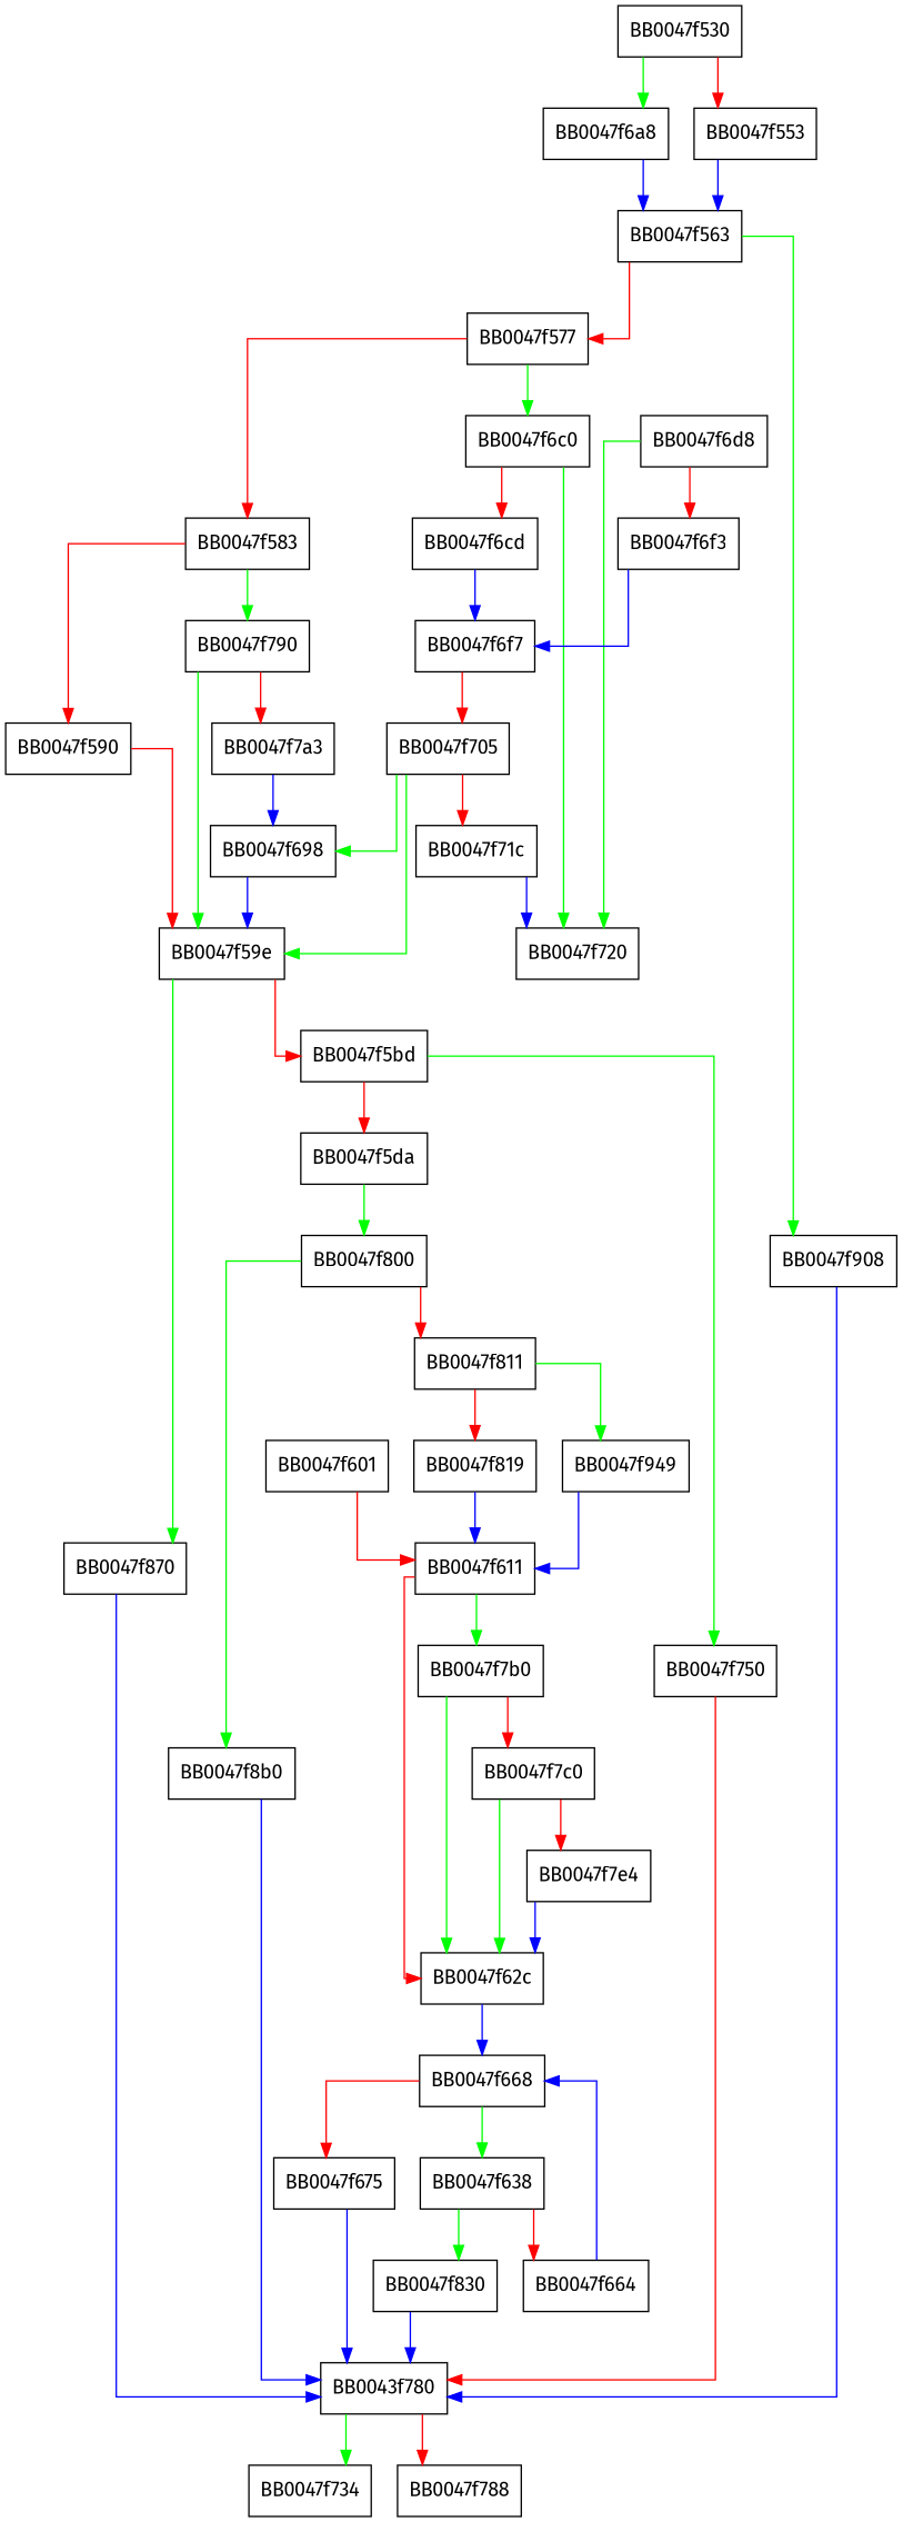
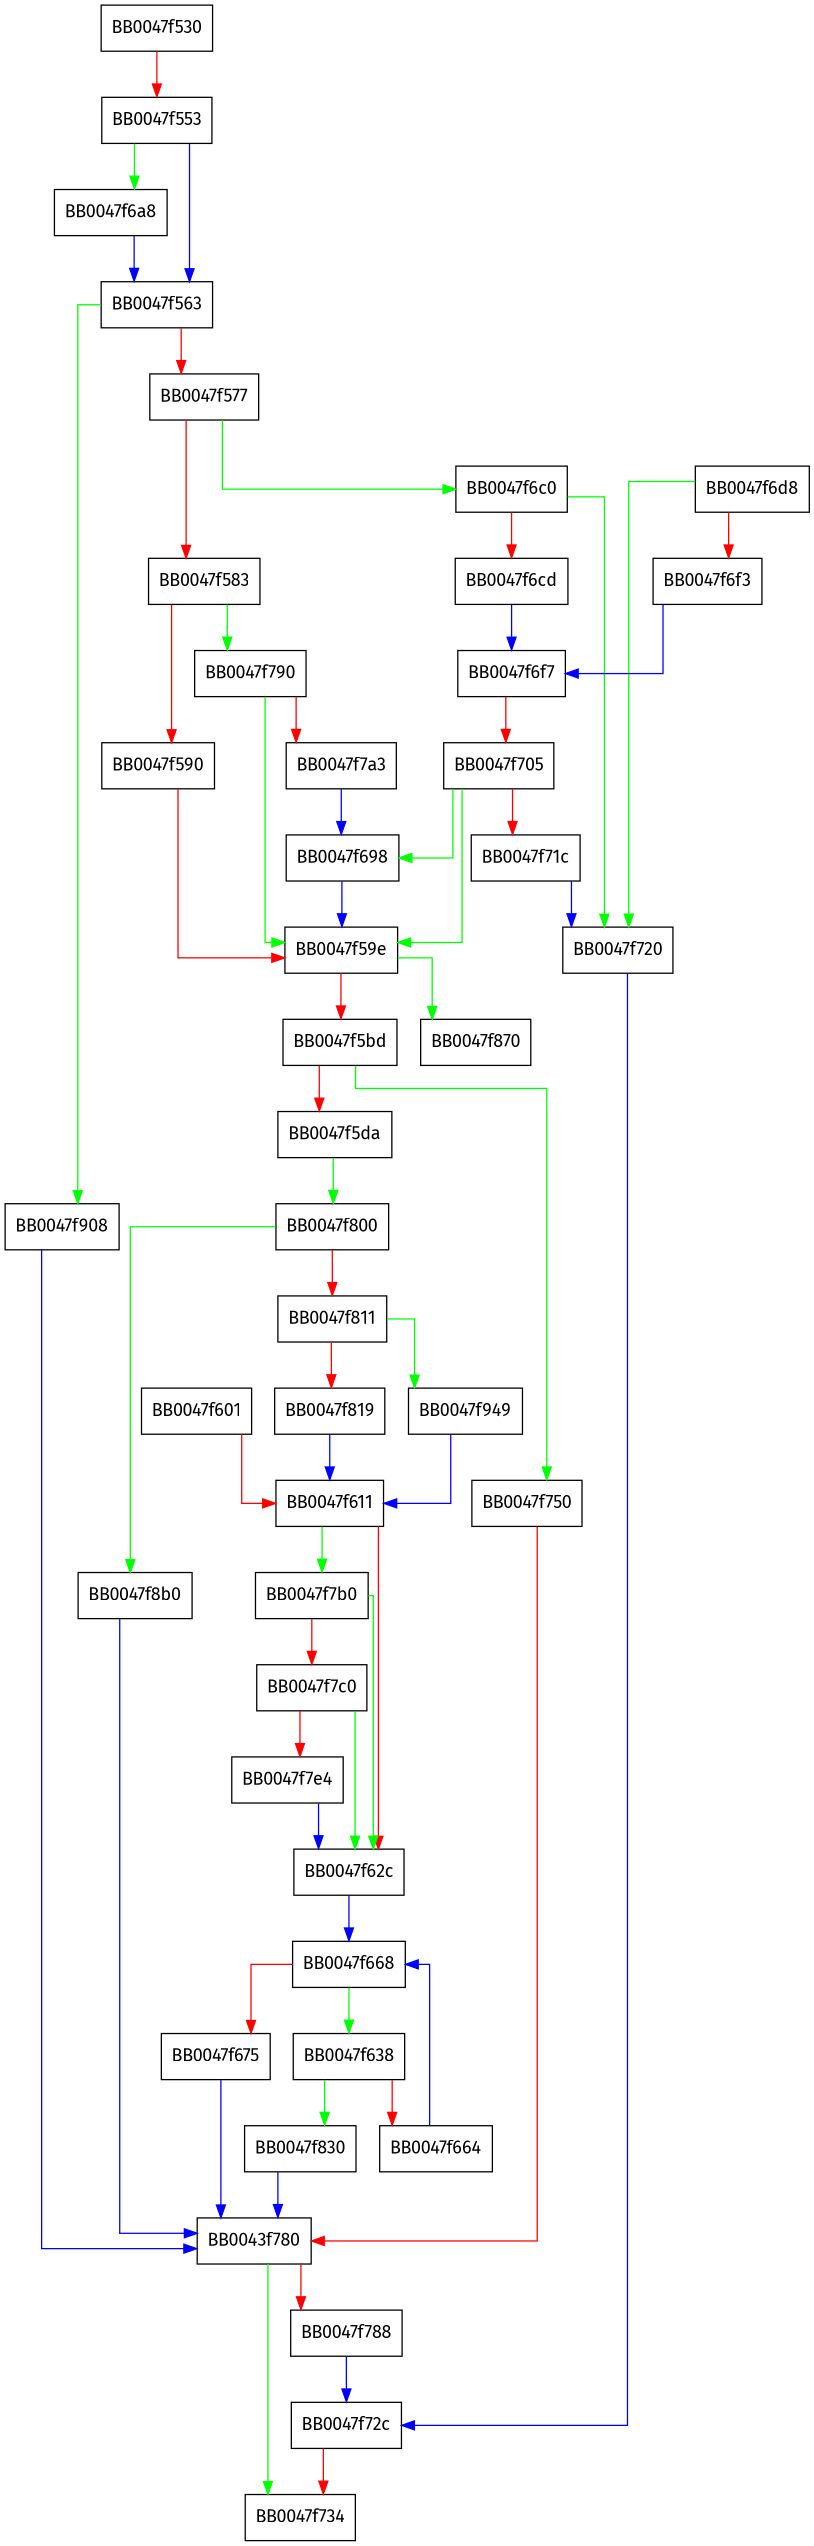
  digraph {
    fontname="Fira Sans"
    splines=ortho
    node [fontname="Fira Sans" shape=box]
    edge [color=red fontname="Fira Sans"]
    BB0047f530
    BB0047f6a8
    BB0047f553
    BB0047f563
    BB0047f908
    BB0047f577
    n7 [label=BB0043f780]
    BB0047f6c0
    BB0047f583
    BB0047f734
    BB0047f788
    BB0047f720
    BB0047f6cd
    BB0047f790
    BB0047f590
+   BB0047f72c
    BB0047f6f7
    BB0047f59e
    BB0047f7a3
    BB0047f870
    BB0047f5bd
    BB0047f698
    BB0047f750
    BB0047f5da
    BB0047f800
    BB0047f8b0
    BB0047f811
    BB0047f601
    BB0047f611
    BB0047f949
    BB0047f819
    BB0047f7b0
    BB0047f62c
    BB0047f7c0
    BB0047f668
    BB0047f7e4
    BB0047f638
    BB0047f675
    BB0047f830
    BB0047f664
    BB0047f705
    BB0047f6d8
    BB0047f6f3
    BB0047f71c
-   BB0047f530 -> BB0047f6a8 [color=green]
+   BB0047f553 -> BB0047f6a8 [color=green]
    BB0047f530 -> BB0047f553
    BB0047f6a8 -> BB0047f563 [color=blue]
    BB0047f553 -> BB0047f563 [color=blue]
    BB0047f563 -> BB0047f908 [color=green]
    BB0047f563 -> BB0047f577
    BB0047f908 -> n7 [color=blue]
    BB0047f577 -> BB0047f6c0 [color=green]
    BB0047f577 -> BB0047f583
    n7 -> BB0047f734 [color=green]
    n7 -> BB0047f788
    BB0047f6c0 -> BB0047f720 [color=green]
    BB0047f6c0 -> BB0047f6cd
    BB0047f583 -> BB0047f790 [color=green]
    BB0047f583 -> BB0047f590
+   BB0047f788 -> BB0047f72c [color=blue]
+   BB0047f720 -> BB0047f72c [color=blue]
    BB0047f6cd -> BB0047f6f7 [color=blue]
    BB0047f790 -> BB0047f59e [color=green]
    BB0047f790 -> BB0047f7a3
    BB0047f590 -> BB0047f59e
+   BB0047f72c -> BB0047f734
    BB0047f6f7 -> BB0047f705
    BB0047f59e -> BB0047f870 [color=green]
    BB0047f59e -> BB0047f5bd
    BB0047f7a3 -> BB0047f698 [color=blue]
-   BB0047f870 -> n7 [color=blue]
    BB0047f5bd -> BB0047f750 [color=green]
    BB0047f5bd -> BB0047f5da
    BB0047f698 -> BB0047f59e [color=blue]
    BB0047f750 -> n7
    BB0047f5da -> BB0047f800 [color=green]
    BB0047f800 -> BB0047f8b0 [color=green]
    BB0047f800 -> BB0047f811
    BB0047f8b0 -> n7 [color=blue]
    BB0047f811 -> BB0047f949 [color=green]
    BB0047f811 -> BB0047f819
    BB0047f601 -> BB0047f611
    BB0047f611 -> BB0047f7b0 [color=green]
    BB0047f611 -> BB0047f62c
    BB0047f949 -> BB0047f611 [color=blue]
    BB0047f819 -> BB0047f611 [color=blue]
    BB0047f7b0 -> BB0047f62c [color=green]
    BB0047f7b0 -> BB0047f7c0
    BB0047f62c -> BB0047f668 [color=blue]
    BB0047f7c0 -> BB0047f62c [color=green]
    BB0047f7c0 -> BB0047f7e4
    BB0047f668 -> BB0047f638 [color=green]
    BB0047f668 -> BB0047f675
    BB0047f7e4 -> BB0047f62c [color=blue]
    BB0047f638 -> BB0047f830 [color=green]
    BB0047f638 -> BB0047f664
    BB0047f675 -> n7 [color=blue]
    BB0047f830 -> n7 [color=blue]
    BB0047f664 -> BB0047f668 [color=blue]
    BB0047f705 -> BB0047f59e [color=green]
    BB0047f705 -> BB0047f698 [color=green]
    BB0047f705 -> BB0047f71c
    BB0047f6d8 -> BB0047f720 [color=green]
    BB0047f6d8 -> BB0047f6f3
    BB0047f6f3 -> BB0047f6f7 [color=blue]
    BB0047f71c -> BB0047f720 [color=blue]
  }
